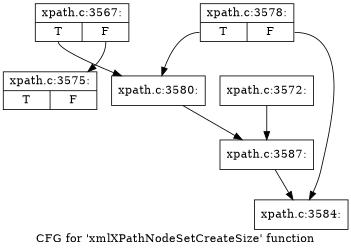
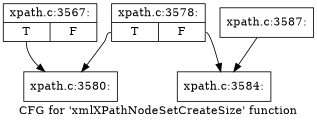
  digraph {
    label="CFG for 'xmlXPathNodeSetCreateSize' function"
    node [shape=record]
    n1 [label="{xpath.c:3567:|{<s0>T|<s1>F}}"]
-   n2 [label="{xpath.c:3575:|{<s0>T|<s1>F}}"]
    n3 [label="{xpath.c:3580:}"]
-   n4 [label="{xpath.c:3572:}"]
    n5 [label="{xpath.c:3587:}"]
    n6 [label="{xpath.c:3584:}"]
    n7 [label="{xpath.c:3578:|{<s0>T|<s1>F}}"]
-   n1 -> n2 [tailport=s1]
    n1 -> n3 [tailport=s0]
-   n3 -> n5
-   n4 -> n5
    n5 -> n6
    n7 -> n3 [tailport=s0]
    n7 -> n6 [tailport=s1]
  }
